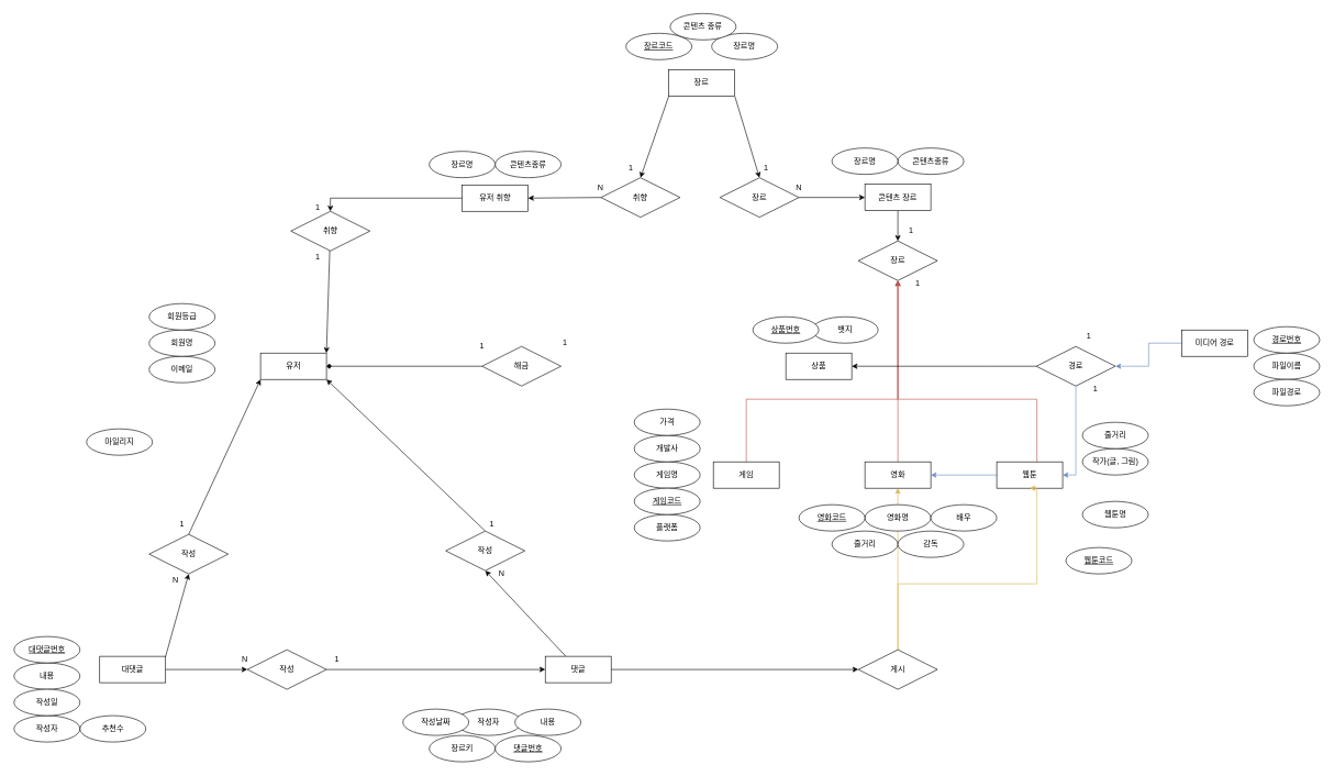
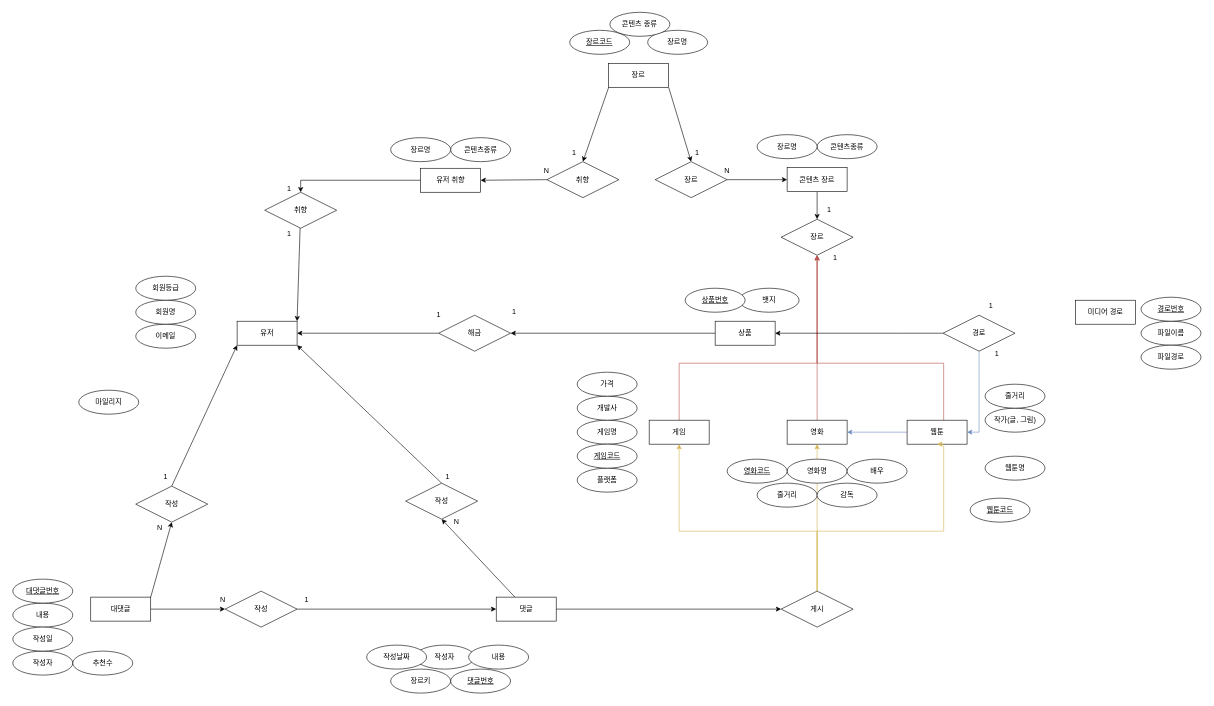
  <mxCell id="0" />
  <mxCell id="1" parent="0" />
  <mxCell id="2" value="유저" style="whiteSpace=wrap;html=1;align=center;" parent="1" vertex="1"><mxGeometry x="394.8" y="535" width="100" height="40" as="geometry" /></mxCell>
+ <mxCell id="3" style="edgeStyle=none;rounded=0;orthogonalLoop=1;jettySize=auto;html=1;entryX=1;entryY=0.5;entryDx=0;entryDy=0;" parent="1" source="4" target="12" edge="1"><mxGeometry relative="1" as="geometry" /></mxCell>
  <mxCell id="4" value="상품" style="whiteSpace=wrap;html=1;align=center;" parent="1" vertex="1"><mxGeometry x="1191.8" y="535" width="100" height="40" as="geometry" /></mxCell>
  <mxCell id="5" style="edgeStyle=none;rounded=0;orthogonalLoop=1;jettySize=auto;html=1;entryX=0.5;entryY=1;entryDx=0;entryDy=0;" parent="1" source="7" target="16" edge="1"><mxGeometry relative="1" as="geometry" /></mxCell>
  <mxCell id="6" style="edgeStyle=none;rounded=0;orthogonalLoop=1;jettySize=auto;html=1;entryX=0;entryY=0.5;entryDx=0;entryDy=0;exitX=1;exitY=0.5;exitDx=0;exitDy=0;" parent="1" source="7" target="44" edge="1"><mxGeometry relative="1" as="geometry" /></mxCell>
  <mxCell id="7" value="댓글" style="whiteSpace=wrap;html=1;align=center;" parent="1" vertex="1"><mxGeometry x="826.8" y="995" width="100" height="40" as="geometry" /></mxCell>
  <mxCell id="8" style="edgeStyle=none;rounded=0;orthogonalLoop=1;jettySize=auto;html=1;entryX=0;entryY=0.5;entryDx=0;entryDy=0;" parent="1" source="10" target="47" edge="1"><mxGeometry relative="1" as="geometry" /></mxCell>
  <mxCell id="9" style="edgeStyle=none;rounded=0;orthogonalLoop=1;jettySize=auto;html=1;entryX=0.5;entryY=1;entryDx=0;entryDy=0;exitX=1;exitY=0;exitDx=0;exitDy=0;" parent="1" source="10" target="14" edge="1"><mxGeometry relative="1" as="geometry" /></mxCell>
  <mxCell id="10" value="대댓글" style="whiteSpace=wrap;html=1;align=center;" parent="1" vertex="1"><mxGeometry x="150.8" y="995" width="100" height="40" as="geometry" /></mxCell>
- <mxCell id="11" style="edgeStyle=none;rounded=0;orthogonalLoop=1;jettySize=auto;html=1;entryX=1;entryY=0.5;entryDx=0;entryDy=0;endArrow=diamond;" parent="1" source="12" target="2" edge="1"><mxGeometry relative="1" as="geometry" /></mxCell>
+ <mxCell id="11" style="edgeStyle=none;rounded=0;orthogonalLoop=1;jettySize=auto;html=1;entryX=1;entryY=0.5;entryDx=0;entryDy=0;" parent="1" source="12" target="2" edge="1"><mxGeometry relative="1" as="geometry" /></mxCell>
  <mxCell id="12" value="해금" style="shape=rhombus;perimeter=rhombusPerimeter;whiteSpace=wrap;html=1;align=center;" parent="1" vertex="1"><mxGeometry x="730.8" y="525" width="120" height="60" as="geometry" /></mxCell>
  <mxCell id="13" style="edgeStyle=none;rounded=0;orthogonalLoop=1;jettySize=auto;html=1;entryX=0;entryY=1;entryDx=0;entryDy=0;exitX=0.5;exitY=0;exitDx=0;exitDy=0;" parent="1" source="14" target="2" edge="1"><mxGeometry relative="1" as="geometry" /></mxCell>
  <mxCell id="14" value="작성" style="shape=rhombus;perimeter=rhombusPerimeter;whiteSpace=wrap;html=1;align=center;" parent="1" vertex="1"><mxGeometry x="225.8" y="810" width="120" height="60" as="geometry" /></mxCell>
  <mxCell id="15" style="edgeStyle=none;rounded=0;orthogonalLoop=1;jettySize=auto;html=1;entryX=1;entryY=1;entryDx=0;entryDy=0;exitX=0.5;exitY=0;exitDx=0;exitDy=0;" parent="1" source="16" target="2" edge="1"><mxGeometry relative="1" as="geometry" /></mxCell>
  <mxCell id="16" value="작성" style="shape=rhombus;perimeter=rhombusPerimeter;whiteSpace=wrap;html=1;align=center;" parent="1" vertex="1"><mxGeometry x="675.8" y="805" width="120" height="60" as="geometry" /></mxCell>
  <mxCell id="17" value="콘텐츠종류" style="ellipse;whiteSpace=wrap;html=1;align=center;" parent="1" vertex="1"><mxGeometry x="750.8" y="229" width="100" height="40" as="geometry" /></mxCell>
  <mxCell id="18" value="마일리지" style="ellipse;whiteSpace=wrap;html=1;align=center;" parent="1" vertex="1"><mxGeometry x="130.8" y="650" width="100" height="40" as="geometry" /></mxCell>
  <mxCell id="19" value="이메일" style="ellipse;whiteSpace=wrap;html=1;align=center;" parent="1" vertex="1"><mxGeometry x="225.8" y="540" width="100" height="40" as="geometry" /></mxCell>
  <mxCell id="20" value="회원명" style="ellipse;whiteSpace=wrap;html=1;align=center;" parent="1" vertex="1"><mxGeometry x="225.8" y="500" width="100" height="40" as="geometry" /></mxCell>
  <mxCell id="21" value="뱃지" style="ellipse;whiteSpace=wrap;html=1;align=center;" parent="1" vertex="1"><mxGeometry x="1231.8" y="480" width="100" height="40" as="geometry" /></mxCell>
  <mxCell id="22" value="내용" style="ellipse;whiteSpace=wrap;html=1;align=center;" parent="1" vertex="1"><mxGeometry x="20.8" y="1005" width="100" height="40" as="geometry" /></mxCell>
  <mxCell id="23" value="작성자" style="ellipse;whiteSpace=wrap;html=1;align=center;" parent="1" vertex="1"><mxGeometry x="20.8" y="1085" width="100" height="40" as="geometry" /></mxCell>
  <mxCell id="24" value="작성일" style="ellipse;whiteSpace=wrap;html=1;align=center;" parent="1" vertex="1"><mxGeometry x="20.8" y="1045" width="100" height="40" as="geometry" /></mxCell>
  <mxCell id="25" value="추천수" style="ellipse;whiteSpace=wrap;html=1;align=center;" parent="1" vertex="1"><mxGeometry x="120.8" y="1085" width="100" height="40" as="geometry" /></mxCell>
  <mxCell id="26" value="작성자" style="ellipse;whiteSpace=wrap;html=1;align=center;" parent="1" vertex="1"><mxGeometry x="690.8" y="1075" width="100" height="40" as="geometry" /></mxCell>
  <mxCell id="27" value="내용" style="ellipse;whiteSpace=wrap;html=1;align=center;" parent="1" vertex="1"><mxGeometry x="780.8" y="1075" width="100" height="40" as="geometry" /></mxCell>
  <mxCell id="28" value="작성날짜" style="ellipse;whiteSpace=wrap;html=1;align=center;" parent="1" vertex="1"><mxGeometry x="610.8" y="1075" width="100" height="40" as="geometry" /></mxCell>
  <mxCell id="29" value="1" style="text;html=1;align=center;verticalAlign=middle;whiteSpace=wrap;rounded=0;" parent="1" vertex="1"><mxGeometry x="245.8" y="780" width="60" height="30" as="geometry" /></mxCell>
  <mxCell id="30" value="N" style="text;html=1;align=center;verticalAlign=middle;whiteSpace=wrap;rounded=0;" parent="1" vertex="1"><mxGeometry x="235.8" y="865" width="60" height="30" as="geometry" /></mxCell>
  <mxCell id="31" value="1" style="text;html=1;align=center;verticalAlign=middle;whiteSpace=wrap;rounded=0;" parent="1" vertex="1"><mxGeometry x="715.8" y="780" width="60" height="30" as="geometry" /></mxCell>
  <mxCell id="32" value="N" style="text;html=1;align=center;verticalAlign=middle;whiteSpace=wrap;rounded=0;" parent="1" vertex="1"><mxGeometry x="730.8" y="855" width="60" height="30" as="geometry" /></mxCell>
  <mxCell id="33" value="1" style="text;html=1;align=center;verticalAlign=middle;whiteSpace=wrap;rounded=0;" parent="1" vertex="1"><mxGeometry x="451.8" y="375" width="60" height="30" as="geometry" /></mxCell>
  <mxCell id="34" style="edgeStyle=orthogonalEdgeStyle;rounded=0;orthogonalLoop=1;jettySize=auto;html=1;entryX=0.5;entryY=1;entryDx=0;entryDy=0;fillColor=#f8cecc;strokeColor=#b85450;" parent="1" source="35" target="84" edge="1"><mxGeometry relative="1" as="geometry" /></mxCell>
  <mxCell id="35" value="영화" style="whiteSpace=wrap;html=1;align=center;" parent="1" vertex="1"><mxGeometry x="1311.8" y="700" width="100" height="40" as="geometry" /></mxCell>
  <mxCell id="36" style="edgeStyle=orthogonalEdgeStyle;rounded=0;orthogonalLoop=1;jettySize=auto;html=1;entryX=0.5;entryY=1;entryDx=0;entryDy=0;fillColor=#f8cecc;strokeColor=#b85450;" parent="1" source="37" target="84" edge="1"><mxGeometry relative="1" as="geometry"><Array as="points"><mxPoint x="1131.8" y="605" /><mxPoint x="1361.8" y="605" /></Array></mxGeometry></mxCell>
  <mxCell id="37" value="게임" style="whiteSpace=wrap;html=1;align=center;" parent="1" vertex="1"><mxGeometry x="1081.8" y="700" width="100" height="40" as="geometry" /></mxCell>
  <mxCell id="38" style="edgeStyle=orthogonalEdgeStyle;rounded=0;orthogonalLoop=1;jettySize=auto;html=1;entryX=0.5;entryY=1;entryDx=0;entryDy=0;fillColor=#f8cecc;strokeColor=#b85450;" parent="1" source="40" target="84" edge="1"><mxGeometry relative="1" as="geometry"><Array as="points"><mxPoint x="1572.8" y="605" /><mxPoint x="1361.8" y="605" /></Array></mxGeometry></mxCell>
  <mxCell id="39" style="edgeStyle=orthogonalEdgeStyle;rounded=0;orthogonalLoop=1;jettySize=auto;html=1;entryX=1;entryY=0.5;entryDx=0;entryDy=0;fillColor=#dae8fc;strokeColor=#6c8ebf;" parent="1" source="40" target="35" edge="1"><mxGeometry relative="1" as="geometry" /></mxCell>
  <mxCell id="40" value="웹툰" style="whiteSpace=wrap;html=1;align=center;" parent="1" vertex="1"><mxGeometry x="1511.8" y="700" width="100" height="40" as="geometry" /></mxCell>
  <mxCell id="41" style="edgeStyle=orthogonalEdgeStyle;rounded=0;orthogonalLoop=1;jettySize=auto;html=1;entryX=0.5;entryY=1;entryDx=0;entryDy=0;fillColor=#fff2cc;strokeColor=#d6b656;" parent="1" source="44" target="35" edge="1"><mxGeometry relative="1" as="geometry" /></mxCell>
+ <mxCell id="42" style="edgeStyle=orthogonalEdgeStyle;rounded=0;orthogonalLoop=1;jettySize=auto;html=1;entryX=0.5;entryY=1;entryDx=0;entryDy=0;fillColor=#fff2cc;strokeColor=#d6b656;" parent="1" source="44" target="37" edge="1"><mxGeometry relative="1" as="geometry"><Array as="points"><mxPoint x="1361.8" y="885" /><mxPoint x="1131.8" y="885" /></Array></mxGeometry></mxCell>
  <mxCell id="43" style="edgeStyle=orthogonalEdgeStyle;rounded=0;orthogonalLoop=1;jettySize=auto;html=1;entryX=0.5;entryY=1;entryDx=0;entryDy=0;fillColor=#fff2cc;strokeColor=#d6b656;" parent="1" source="44" target="40" edge="1"><mxGeometry relative="1" as="geometry"><Array as="points"><mxPoint x="1361.8" y="885" /><mxPoint x="1572.8" y="885" /></Array></mxGeometry></mxCell>
  <mxCell id="44" value="게시" style="shape=rhombus;perimeter=rhombusPerimeter;whiteSpace=wrap;html=1;align=center;" parent="1" vertex="1"><mxGeometry x="1301.8" y="985" width="120" height="60" as="geometry" /></mxCell>
  <mxCell id="45" value="장르키" style="ellipse;whiteSpace=wrap;html=1;align=center;" parent="1" vertex="1"><mxGeometry x="650.8" y="1115" width="100" height="40" as="geometry" /></mxCell>
  <mxCell id="46" style="edgeStyle=orthogonalEdgeStyle;rounded=0;orthogonalLoop=1;jettySize=auto;html=1;exitX=1;exitY=0.5;exitDx=0;exitDy=0;" parent="1" source="47" target="7" edge="1"><mxGeometry relative="1" as="geometry" /></mxCell>
  <mxCell id="47" value="작성" style="shape=rhombus;perimeter=rhombusPerimeter;whiteSpace=wrap;html=1;align=center;" parent="1" vertex="1"><mxGeometry x="374.8" y="985" width="120" height="60" as="geometry" /></mxCell>
- <mxCell id="48" style="edgeStyle=orthogonalEdgeStyle;rounded=0;orthogonalLoop=1;jettySize=auto;html=1;entryX=1;entryY=0.5;entryDx=0;entryDy=0;fillColor=#dae8fc;strokeColor=#6c8ebf;" parent="1" source="49" target="94" edge="1"><mxGeometry relative="1" as="geometry" /></mxCell>
  <mxCell id="49" value="미디어 경로" style="whiteSpace=wrap;html=1;align=center;" parent="1" vertex="1"><mxGeometry x="1792.8" y="500" width="100" height="40" as="geometry" /></mxCell>
  <mxCell id="50" value="상품번호" style="ellipse;whiteSpace=wrap;html=1;align=center;fontStyle=4;" parent="1" vertex="1"><mxGeometry x="1141.8" y="480" width="100" height="40" as="geometry" /></mxCell>
  <mxCell id="51" value="영화명" style="ellipse;whiteSpace=wrap;html=1;align=center;" parent="1" vertex="1"><mxGeometry x="1311.8" y="765" width="100" height="40" as="geometry" /></mxCell>
  <mxCell id="52" value="배우" style="ellipse;whiteSpace=wrap;html=1;align=center;" parent="1" vertex="1"><mxGeometry x="1411.8" y="765" width="100" height="40" as="geometry" /></mxCell>
  <mxCell id="53" value="웹툰명" style="ellipse;whiteSpace=wrap;html=1;align=center;" parent="1" vertex="1"><mxGeometry x="1641.8" y="760" width="100" height="40" as="geometry" /></mxCell>
  <mxCell id="54" value="작가(글, 그림)" style="ellipse;whiteSpace=wrap;html=1;align=center;" parent="1" vertex="1"><mxGeometry x="1641.8" y="680" width="100" height="40" as="geometry" /></mxCell>
  <mxCell id="55" value="줄거리" style="ellipse;whiteSpace=wrap;html=1;align=center;" parent="1" vertex="1"><mxGeometry x="1641.8" y="640" width="100" height="40" as="geometry" /></mxCell>
  <mxCell id="56" value="게임명" style="ellipse;whiteSpace=wrap;html=1;align=center;" parent="1" vertex="1"><mxGeometry x="961.8" y="700" width="100" height="40" as="geometry" /></mxCell>
  <mxCell id="57" value="개발사" style="ellipse;whiteSpace=wrap;html=1;align=center;" parent="1" vertex="1"><mxGeometry x="961.8" y="660" width="100" height="40" as="geometry" /></mxCell>
  <mxCell id="58" value="가격" style="ellipse;whiteSpace=wrap;html=1;align=center;" parent="1" vertex="1"><mxGeometry x="961.8" y="620" width="100" height="40" as="geometry" /></mxCell>
  <mxCell id="59" value="플랫폼" style="ellipse;whiteSpace=wrap;html=1;align=center;" parent="1" vertex="1"><mxGeometry x="961.8" y="780" width="100" height="40" as="geometry" /></mxCell>
  <mxCell id="60" value="대댓글번호" style="ellipse;whiteSpace=wrap;html=1;align=center;fontStyle=4;" parent="1" vertex="1"><mxGeometry x="20.8" y="965" width="100" height="40" as="geometry" /></mxCell>
  <mxCell id="61" value="댓글번호" style="ellipse;whiteSpace=wrap;html=1;align=center;fontStyle=4;" parent="1" vertex="1"><mxGeometry x="750.8" y="1115" width="100" height="40" as="geometry" /></mxCell>
  <mxCell id="62" value="N" style="text;html=1;align=center;verticalAlign=middle;whiteSpace=wrap;rounded=0;" parent="1" vertex="1"><mxGeometry x="340.8" y="985" width="60" height="30" as="geometry" /></mxCell>
  <mxCell id="63" value="1" style="text;html=1;align=center;verticalAlign=middle;whiteSpace=wrap;rounded=0;" parent="1" vertex="1"><mxGeometry x="480.8" y="985" width="60" height="30" as="geometry" /></mxCell>
  <mxCell id="64" value="영화코드" style="ellipse;whiteSpace=wrap;html=1;align=center;fontStyle=4;" parent="1" vertex="1"><mxGeometry x="1211.8" y="765" width="100" height="40" as="geometry" /></mxCell>
  <mxCell id="65" value="게임코드" style="ellipse;whiteSpace=wrap;html=1;align=center;fontStyle=4;" parent="1" vertex="1"><mxGeometry x="961.8" y="740" width="100" height="40" as="geometry" /></mxCell>
  <mxCell id="66" style="edgeStyle=none;rounded=0;orthogonalLoop=1;jettySize=auto;html=1;entryX=0.5;entryY=0;entryDx=0;entryDy=0;exitX=0;exitY=1;exitDx=0;exitDy=0;" parent="1" source="68" target="87" edge="1"><mxGeometry relative="1" as="geometry" /></mxCell>
  <mxCell id="67" style="edgeStyle=none;rounded=0;orthogonalLoop=1;jettySize=auto;html=1;entryX=0.5;entryY=0;entryDx=0;entryDy=0;exitX=1;exitY=1;exitDx=0;exitDy=0;" parent="1" source="68" target="90" edge="1"><mxGeometry relative="1" as="geometry" /></mxCell>
  <mxCell id="68" value="장르" style="whiteSpace=wrap;html=1;align=center;" parent="1" vertex="1"><mxGeometry x="1014.3" y="105" width="100" height="40" as="geometry" /></mxCell>
  <mxCell id="69" style="edgeStyle=none;rounded=0;orthogonalLoop=1;jettySize=auto;html=1;entryX=1;entryY=0;entryDx=0;entryDy=0;" parent="1" source="70" target="2" edge="1"><mxGeometry relative="1" as="geometry"><mxPoint x="561.8" y="525" as="targetPoint" /></mxGeometry></mxCell>
  <mxCell id="70" value="취향" style="shape=rhombus;perimeter=rhombusPerimeter;whiteSpace=wrap;html=1;align=center;" parent="1" vertex="1"><mxGeometry x="440.8" y="320" width="120" height="60" as="geometry" /></mxCell>
  <mxCell id="71" value="장르명" style="ellipse;whiteSpace=wrap;html=1;align=center;" parent="1" vertex="1"><mxGeometry x="1079.3" y="50" width="100" height="40" as="geometry" /></mxCell>
  <mxCell id="72" value="장르코드" style="ellipse;whiteSpace=wrap;html=1;align=center;fontStyle=4;" parent="1" vertex="1"><mxGeometry x="949.3" y="50" width="100" height="40" as="geometry" /></mxCell>
  <mxCell id="73" value="콘텐츠 종류" style="ellipse;whiteSpace=wrap;html=1;align=center;" parent="1" vertex="1"><mxGeometry x="1016.3" y="20" width="100" height="40" as="geometry" /></mxCell>
  <mxCell id="74" style="edgeStyle=orthogonalEdgeStyle;rounded=0;orthogonalLoop=1;jettySize=auto;html=1;entryX=0.5;entryY=0;entryDx=0;entryDy=0;" parent="1" source="75" target="70" edge="1"><mxGeometry relative="1" as="geometry" /></mxCell>
  <mxCell id="75" value="유저 취향" style="whiteSpace=wrap;html=1;align=center;" parent="1" vertex="1"><mxGeometry x="700.8" y="280" width="100" height="40" as="geometry" /></mxCell>
  <mxCell id="76" style="edgeStyle=none;rounded=0;orthogonalLoop=1;jettySize=auto;html=1;" parent="1" source="77" target="84" edge="1"><mxGeometry relative="1" as="geometry" /></mxCell>
  <mxCell id="77" value="콘텐츠 장르" style="whiteSpace=wrap;html=1;align=center;" parent="1" vertex="1"><mxGeometry x="1311.8" y="279" width="100" height="40" as="geometry" /></mxCell>
  <mxCell id="78" style="edgeStyle=none;rounded=0;orthogonalLoop=1;jettySize=auto;html=1;entryX=1;entryY=0.5;entryDx=0;entryDy=0;exitX=0;exitY=0.5;exitDx=0;exitDy=0;" parent="1" source="87" target="75" edge="1"><mxGeometry relative="1" as="geometry"><mxPoint x="911.8" y="259" as="sourcePoint" /></mxGeometry></mxCell>
  <mxCell id="79" value="웹툰코드" style="ellipse;whiteSpace=wrap;html=1;align=center;fontStyle=4;" parent="1" vertex="1"><mxGeometry x="1616.8" y="830" width="100" height="40" as="geometry" /></mxCell>
  <mxCell id="80" style="edgeStyle=none;rounded=0;orthogonalLoop=1;jettySize=auto;html=1;exitX=1;exitY=0.5;exitDx=0;exitDy=0;entryX=0;entryY=0.5;entryDx=0;entryDy=0;" parent="1" source="90" target="77" edge="1"><mxGeometry relative="1" as="geometry"><mxPoint x="1370.8" y="285" as="targetPoint" /></mxGeometry></mxCell>
  <mxCell id="81" value="1" style="text;html=1;align=center;verticalAlign=middle;whiteSpace=wrap;rounded=0;" parent="1" vertex="1"><mxGeometry x="826.8" y="505" width="60" height="30" as="geometry" /></mxCell>
  <mxCell id="82" value="1" style="text;html=1;align=center;verticalAlign=middle;whiteSpace=wrap;rounded=0;" parent="1" vertex="1"><mxGeometry x="700.8" y="510" width="60" height="30" as="geometry" /></mxCell>
  <mxCell id="83" value="" style="group" parent="1" vertex="1" connectable="0"><mxGeometry x="1301.8" y="335" width="120" height="110" as="geometry" /></mxCell>
  <mxCell id="84" value="장르" style="shape=rhombus;perimeter=rhombusPerimeter;whiteSpace=wrap;html=1;align=center;" parent="83" vertex="1"><mxGeometry y="30" width="120" height="60" as="geometry" /></mxCell>
  <mxCell id="85" value="1" style="text;html=1;align=center;verticalAlign=middle;whiteSpace=wrap;rounded=0;" parent="83" vertex="1"><mxGeometry x="50" width="60" height="30" as="geometry" /></mxCell>
  <mxCell id="86" value="1" style="text;html=1;align=center;verticalAlign=middle;whiteSpace=wrap;rounded=0;" parent="83" vertex="1"><mxGeometry x="60" y="80" width="60" height="30" as="geometry" /></mxCell>
  <mxCell id="87" value="취향" style="shape=rhombus;perimeter=rhombusPerimeter;whiteSpace=wrap;html=1;align=center;" parent="1" vertex="1"><mxGeometry x="911.3" y="269" width="120" height="60" as="geometry" /></mxCell>
  <mxCell id="88" value="1" style="text;html=1;align=center;verticalAlign=middle;whiteSpace=wrap;rounded=0;" parent="1" vertex="1"><mxGeometry x="926.8" y="239" width="60" height="30" as="geometry" /></mxCell>
  <mxCell id="89" value="N" style="text;html=1;align=center;verticalAlign=middle;whiteSpace=wrap;rounded=0;" parent="1" vertex="1"><mxGeometry x="880.8" y="269" width="60" height="30" as="geometry" /></mxCell>
  <mxCell id="90" value="장르" style="shape=rhombus;perimeter=rhombusPerimeter;whiteSpace=wrap;html=1;align=center;" parent="1" vertex="1"><mxGeometry x="1091.8" y="269" width="120" height="60" as="geometry" /></mxCell>
  <mxCell id="91" value="1" style="text;html=1;align=center;verticalAlign=middle;whiteSpace=wrap;rounded=0;" parent="1" vertex="1"><mxGeometry x="1131.8" y="239" width="60" height="30" as="geometry" /></mxCell>
  <mxCell id="92" value="N" style="text;html=1;align=center;verticalAlign=middle;whiteSpace=wrap;rounded=0;" parent="1" vertex="1"><mxGeometry x="1181.8" y="270" width="60" height="30" as="geometry" /></mxCell>
  <mxCell id="93" value="" style="group" parent="1" vertex="1" connectable="0"><mxGeometry x="1571.8" y="495" width="120" height="110" as="geometry" /></mxCell>
  <mxCell id="94" value="경로" style="shape=rhombus;perimeter=rhombusPerimeter;whiteSpace=wrap;html=1;align=center;" parent="93" vertex="1"><mxGeometry y="30" width="120" height="60" as="geometry" /></mxCell>
  <mxCell id="95" value="1" style="text;html=1;align=center;verticalAlign=middle;whiteSpace=wrap;rounded=0;" parent="93" vertex="1"><mxGeometry x="50" width="60" height="30" as="geometry" /></mxCell>
  <mxCell id="96" value="1" style="text;html=1;align=center;verticalAlign=middle;whiteSpace=wrap;rounded=0;" parent="93" vertex="1"><mxGeometry x="60" y="80" width="60" height="30" as="geometry" /></mxCell>
  <mxCell id="97" style="edgeStyle=orthogonalEdgeStyle;rounded=0;orthogonalLoop=1;jettySize=auto;html=1;entryX=1;entryY=0.5;entryDx=0;entryDy=0;fillColor=#dae8fc;strokeColor=#6c8ebf;" parent="1" source="94" target="40" edge="1"><mxGeometry relative="1" as="geometry" /></mxCell>
  <mxCell id="98" style="edgeStyle=orthogonalEdgeStyle;rounded=0;orthogonalLoop=1;jettySize=auto;html=1;entryX=1;entryY=0.5;entryDx=0;entryDy=0;" parent="1" source="94" target="4" edge="1"><mxGeometry relative="1" as="geometry"><Array as="points"><mxPoint x="1501.8" y="555" /><mxPoint x="1501.8" y="555" /></Array></mxGeometry></mxCell>
  <mxCell id="99" value="파일이름" style="ellipse;whiteSpace=wrap;html=1;align=center;" parent="1" vertex="1"><mxGeometry x="1901.8" y="535" width="100" height="40" as="geometry" /></mxCell>
  <mxCell id="100" value="경로번호" style="ellipse;whiteSpace=wrap;html=1;align=center;fontStyle=4;" parent="1" vertex="1"><mxGeometry x="1901.8" y="495" width="100" height="40" as="geometry" /></mxCell>
  <mxCell id="101" value="파일경로" style="ellipse;whiteSpace=wrap;html=1;align=center;" parent="1" vertex="1"><mxGeometry x="1901.8" y="575" width="100" height="40" as="geometry" /></mxCell>
  <mxCell id="102" value="콘텐츠종류" style="ellipse;whiteSpace=wrap;html=1;align=center;" parent="1" vertex="1"><mxGeometry x="1361.8" y="224" width="100" height="40" as="geometry" /></mxCell>
  <mxCell id="103" value="회원등급" style="ellipse;whiteSpace=wrap;html=1;align=center;" parent="1" vertex="1"><mxGeometry x="225.8" y="460" width="100" height="40" as="geometry" /></mxCell>
  <mxCell id="104" value="1" style="text;html=1;align=center;verticalAlign=middle;whiteSpace=wrap;rounded=0;" parent="1" vertex="1"><mxGeometry x="451.8" y="299" width="60" height="30" as="geometry" /></mxCell>
  <mxCell id="105" value="장르명" style="ellipse;whiteSpace=wrap;html=1;align=center;" parent="1" vertex="1"><mxGeometry x="650.8" y="229" width="100" height="40" as="geometry" /></mxCell>
  <mxCell id="106" value="장르명" style="ellipse;whiteSpace=wrap;html=1;align=center;" parent="1" vertex="1"><mxGeometry x="1261.8" y="224" width="100" height="40" as="geometry" /></mxCell>
  <mxCell id="107" value="줄거리" style="ellipse;whiteSpace=wrap;html=1;align=center;" parent="1" vertex="1"><mxGeometry x="1261.8" y="805" width="100" height="40" as="geometry" /></mxCell>
  <mxCell id="108" value="감독" style="ellipse;whiteSpace=wrap;html=1;align=center;" parent="1" vertex="1"><mxGeometry x="1361.8" y="805" width="100" height="40" as="geometry" /></mxCell>
